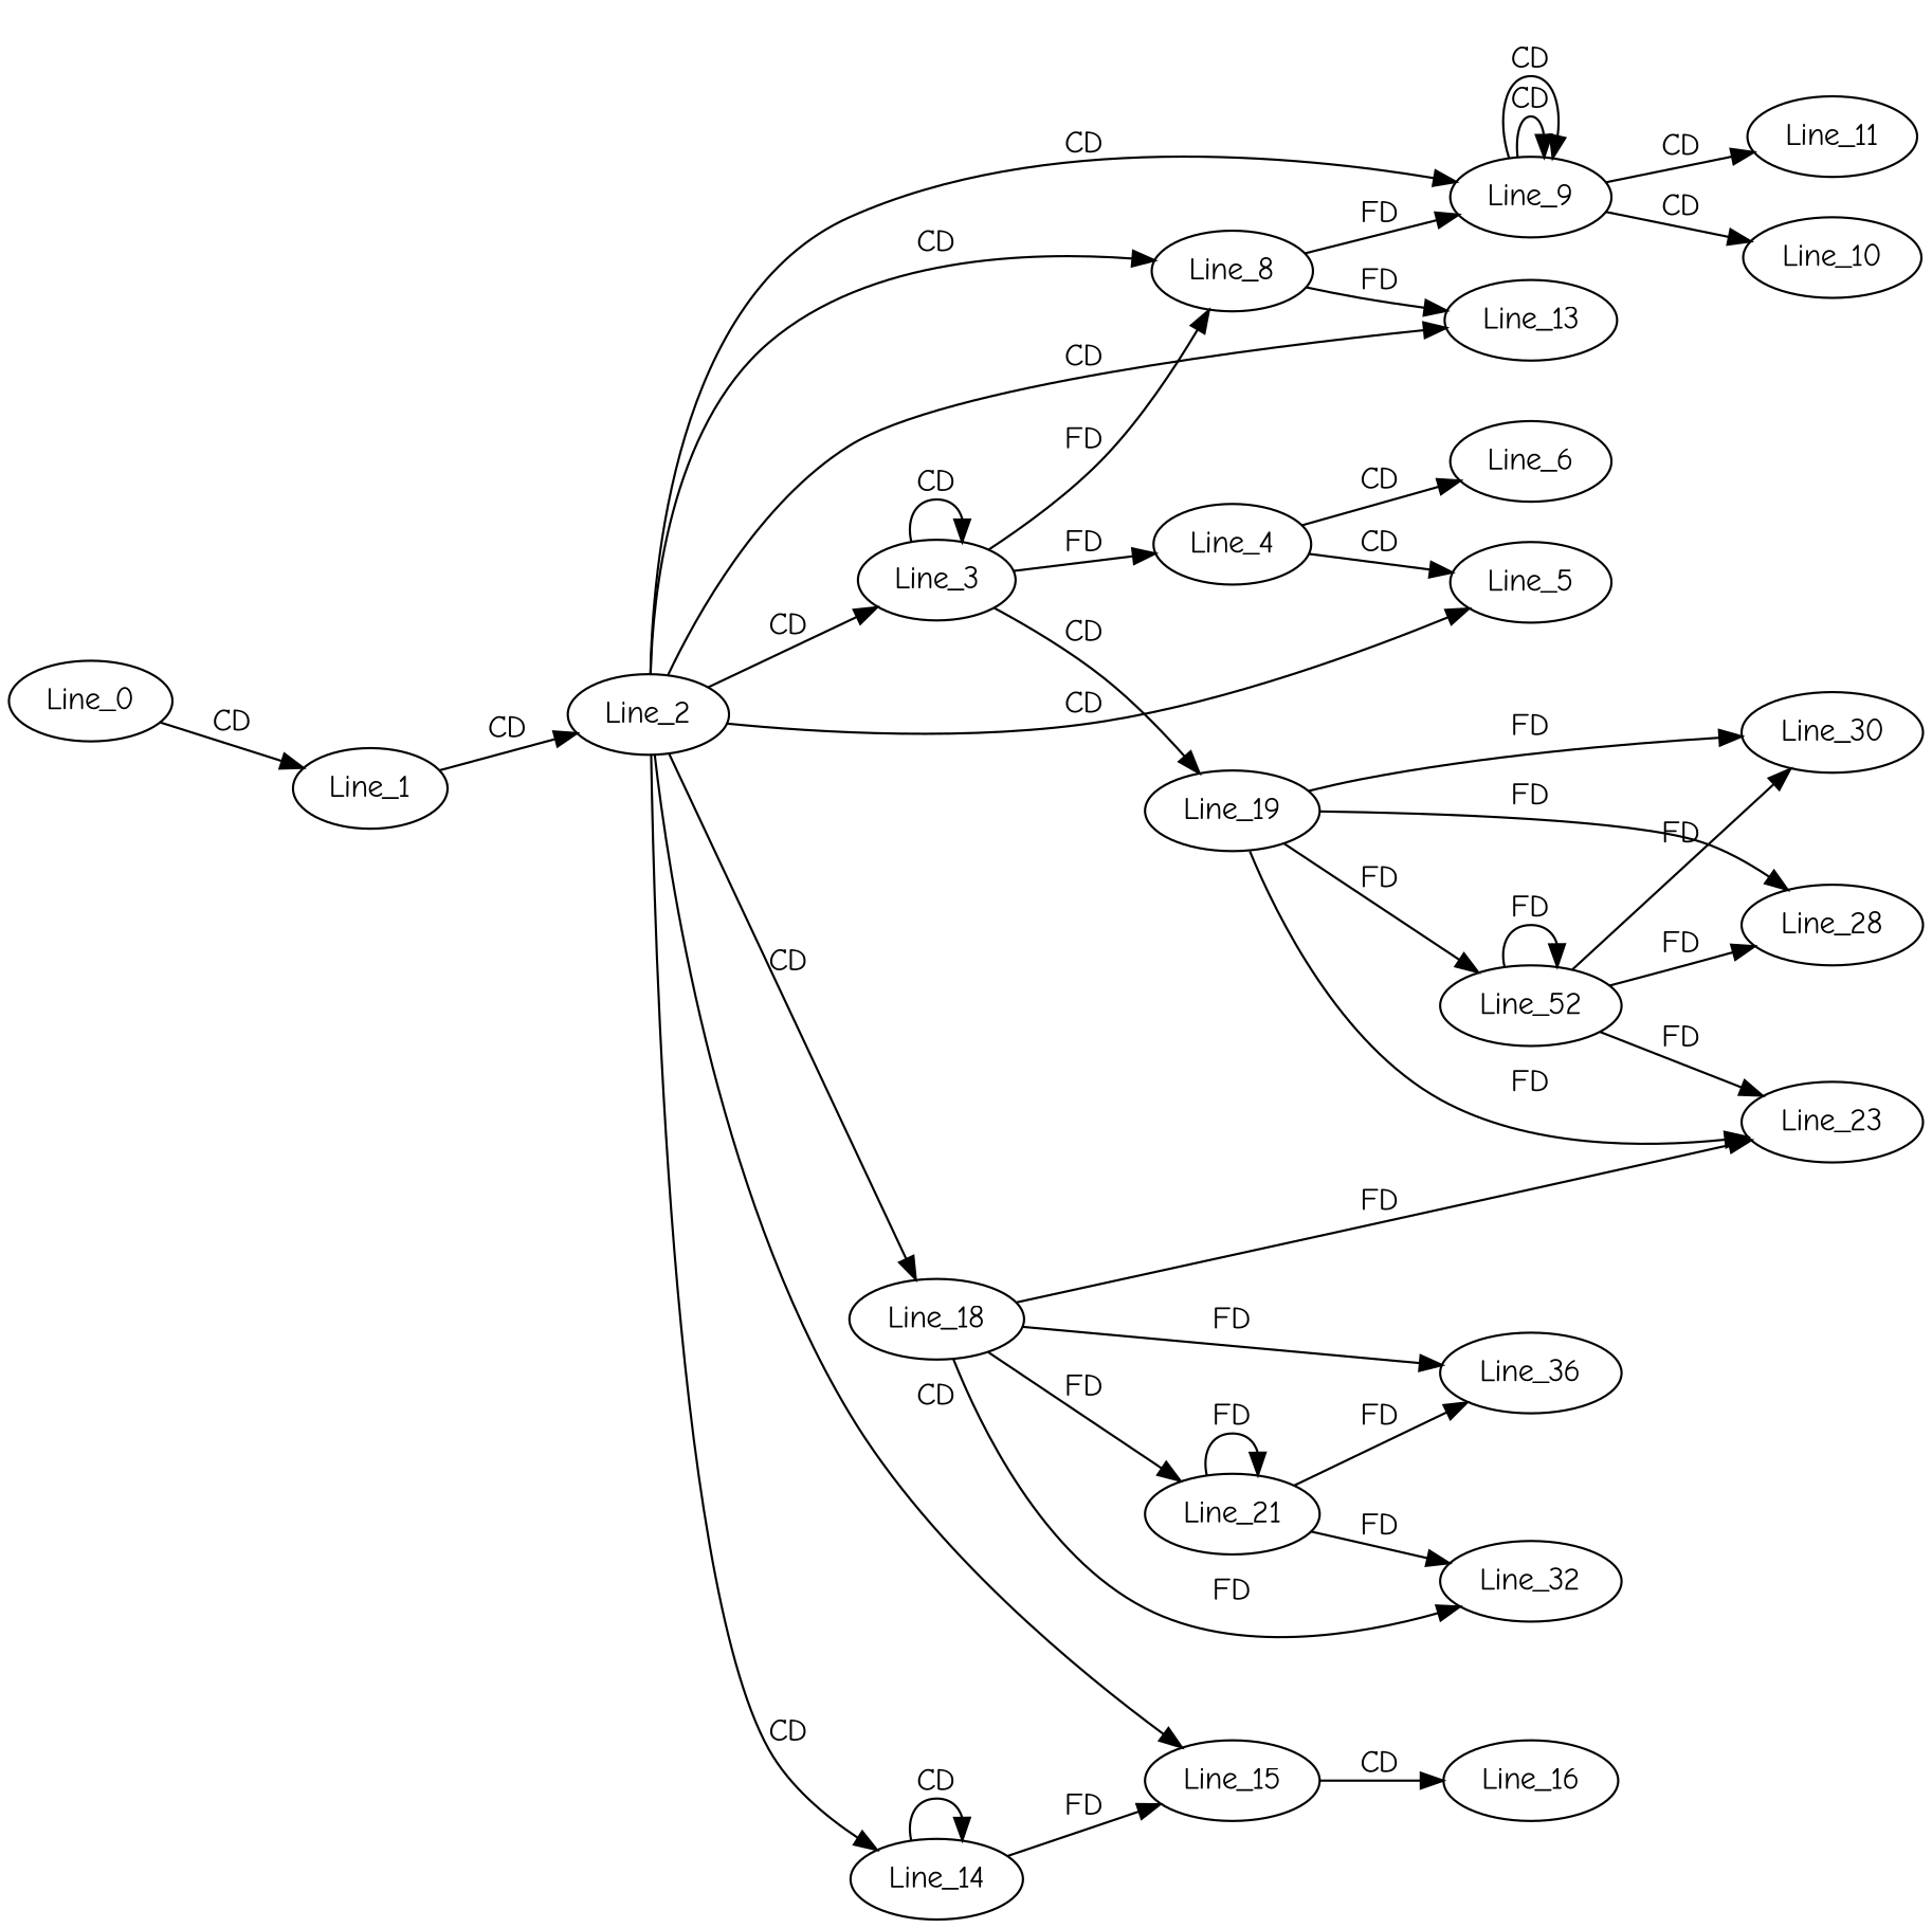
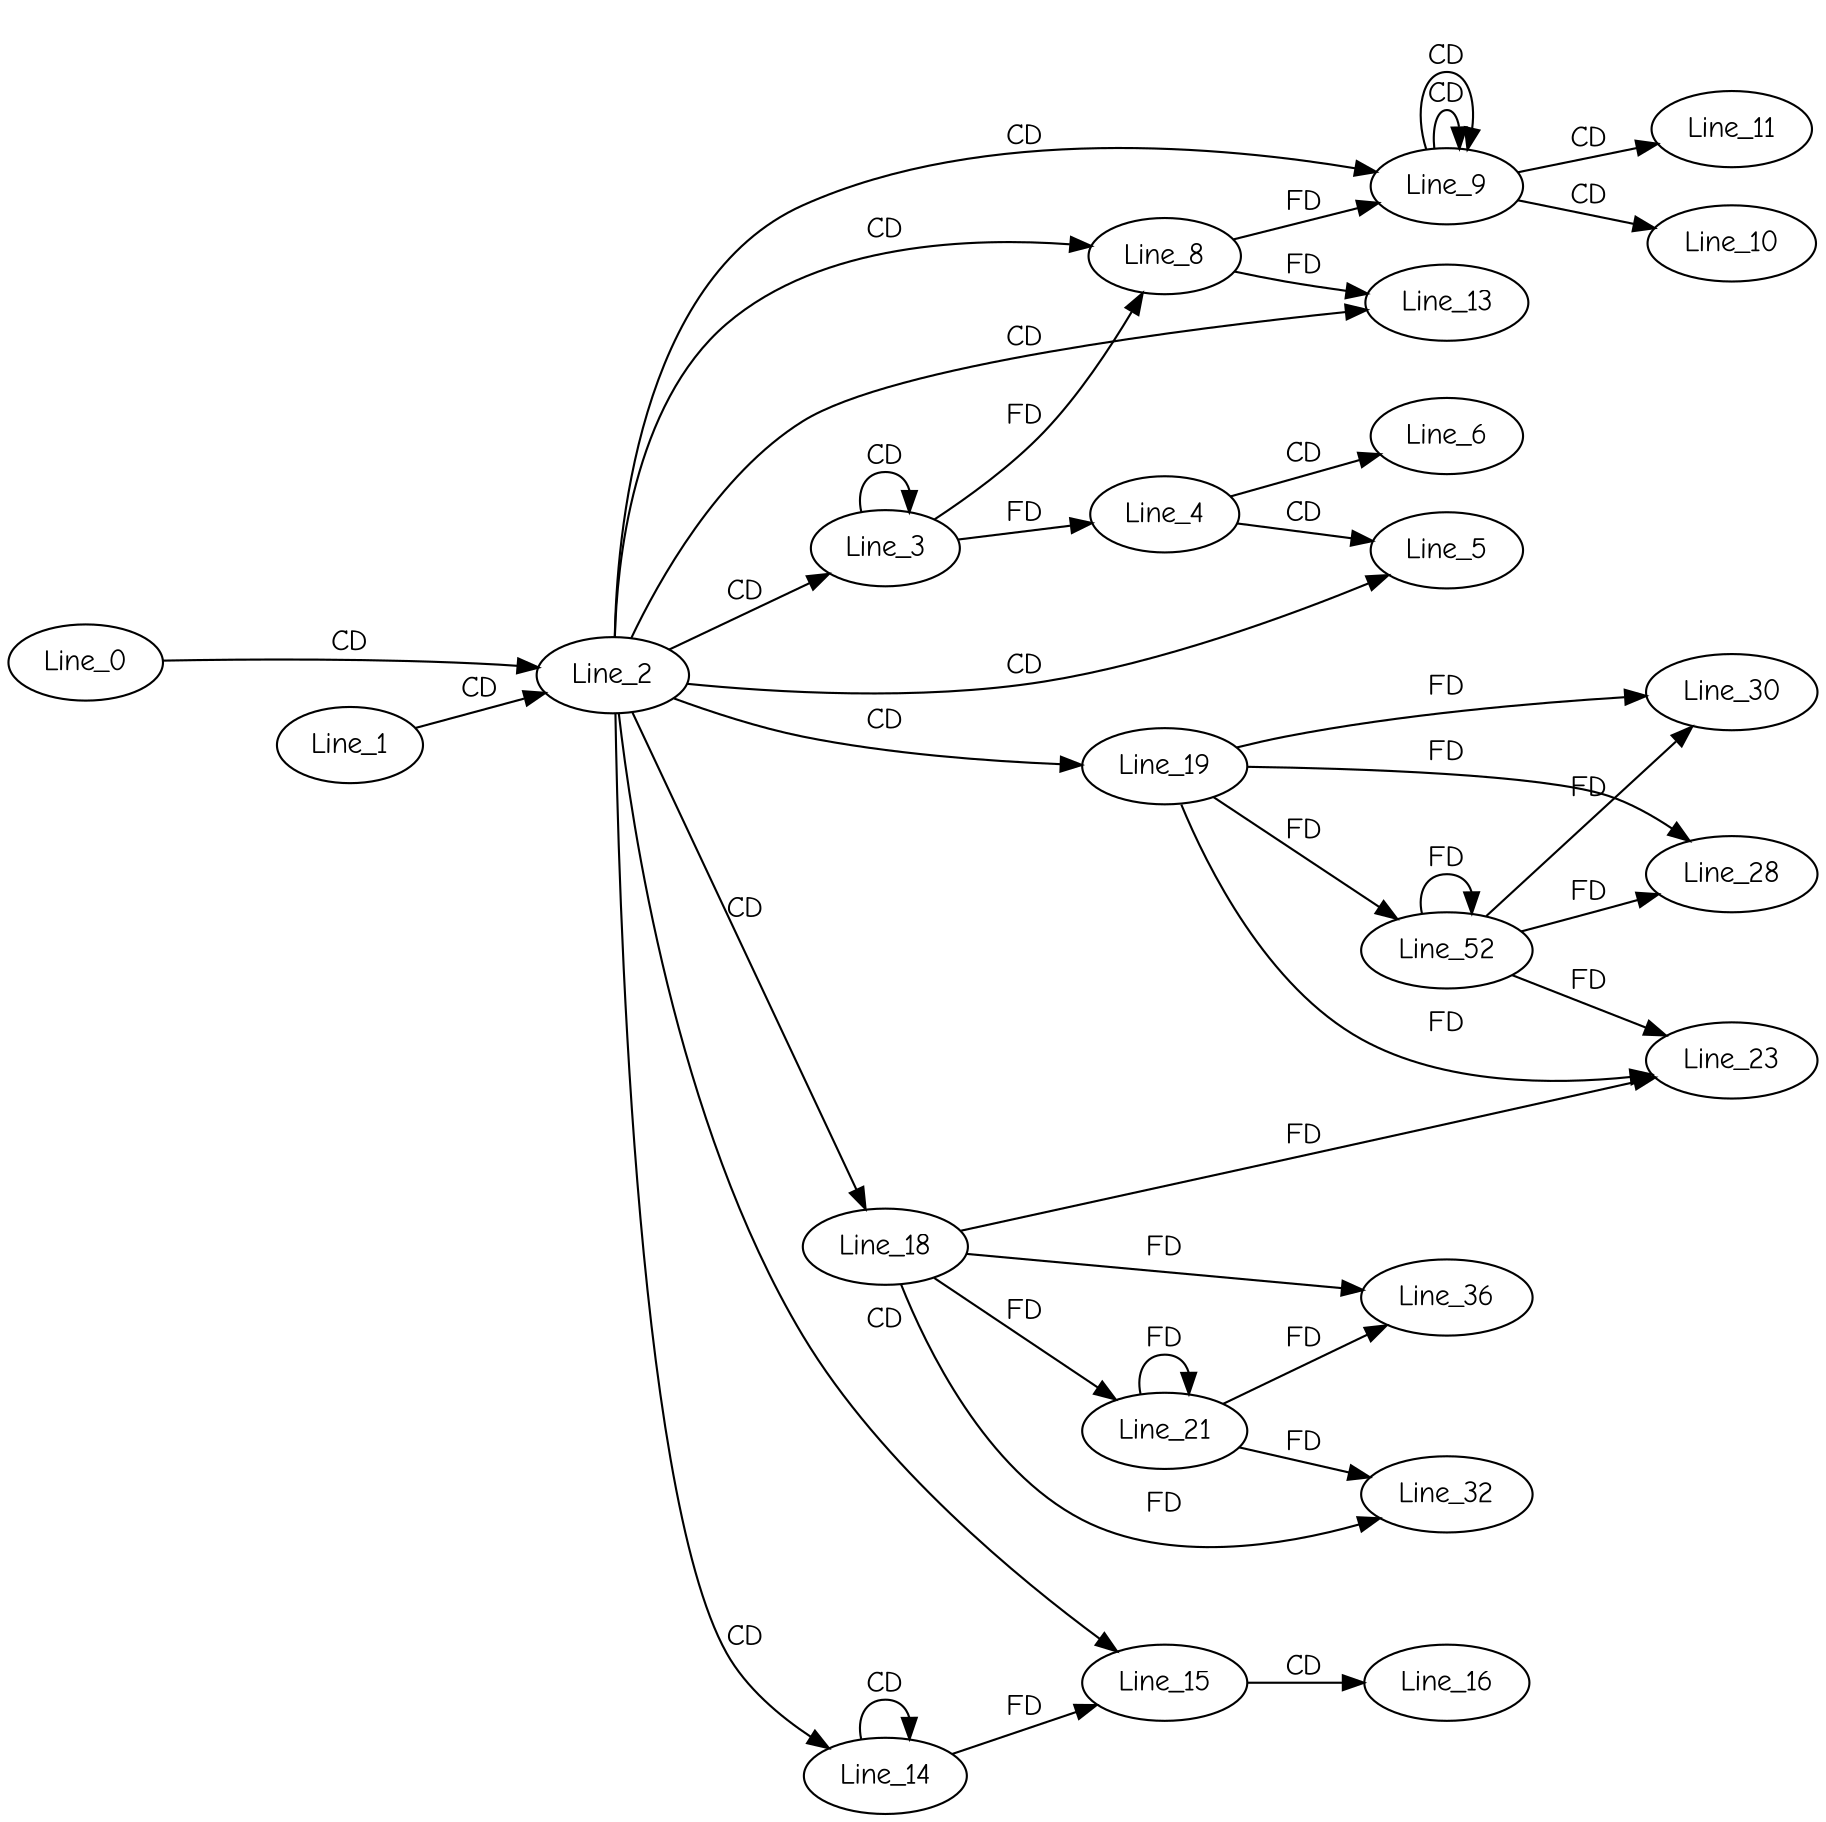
  digraph {
    fontname="Comic Neue"
    rankdir=LR
    node [fontname="Comic Neue"]
    edge [fontname="Comic Neue"]
    Line_0
    Line_1
    Line_2
    Line_3
    Line_8
    Line_9
    Line_13
    Line_14
    Line_15
    Line_18
    Line_19
    Line_5
    Line_4
    Line_6
    Line_10
    Line_11
    Line_16
    Line_21
    Line_23
    n20 [label=Line_32]
    Line_36
    n22 [label=Line_52]
    Line_28
    Line_30
-   Line_0 -> Line_1 [label=CD]
+   Line_0 -> Line_2 [label=CD]
    Line_1 -> Line_2 [label=CD]
    Line_2 -> Line_3 [label=CD]
    Line_2 -> Line_8 [label=CD]
    Line_2 -> Line_9 [label=CD]
    Line_2 -> Line_13 [label=CD]
    Line_2 -> Line_14 [label=CD]
    Line_2 -> Line_15 [label=CD]
    Line_2 -> Line_18 [label=CD]
-   Line_3 -> Line_19 [label=CD]
+   Line_2 -> Line_19 [label=CD]
    Line_2 -> Line_5 [label=CD]
    Line_3 -> Line_3 [label=CD]
    Line_3 -> Line_8 [label=FD]
    Line_3 -> Line_4 [label=FD]
    Line_8 -> Line_9 [label=FD]
    Line_8 -> Line_13 [label=FD]
    Line_9 -> Line_9 [label=CD]
    Line_9 -> Line_9 [label=CD]
    Line_9 -> Line_10 [label=CD]
    Line_9 -> Line_11 [label=CD]
    Line_14 -> Line_14 [label=CD]
    Line_14 -> Line_15 [label=FD]
    Line_15 -> Line_16 [label=CD]
    Line_18 -> Line_21 [label=FD]
    Line_18 -> Line_23 [label=FD]
    Line_18 -> n20 [label=FD]
    Line_18 -> Line_36 [label=FD]
    Line_19 -> Line_23 [label=FD]
    Line_19 -> n22 [label=FD]
    Line_19 -> Line_28 [label=FD]
    Line_19 -> Line_30 [label=FD]
    Line_4 -> Line_5 [label=CD]
    Line_4 -> Line_6 [label=CD]
    Line_21 -> Line_21 [label=FD]
    Line_21 -> n20 [label=FD]
    Line_21 -> Line_36 [label=FD]
    n22 -> Line_23 [label=FD]
    n22 -> n22 [label=FD]
    n22 -> Line_28 [label=FD]
    n22 -> Line_30 [label=FD]
  }
